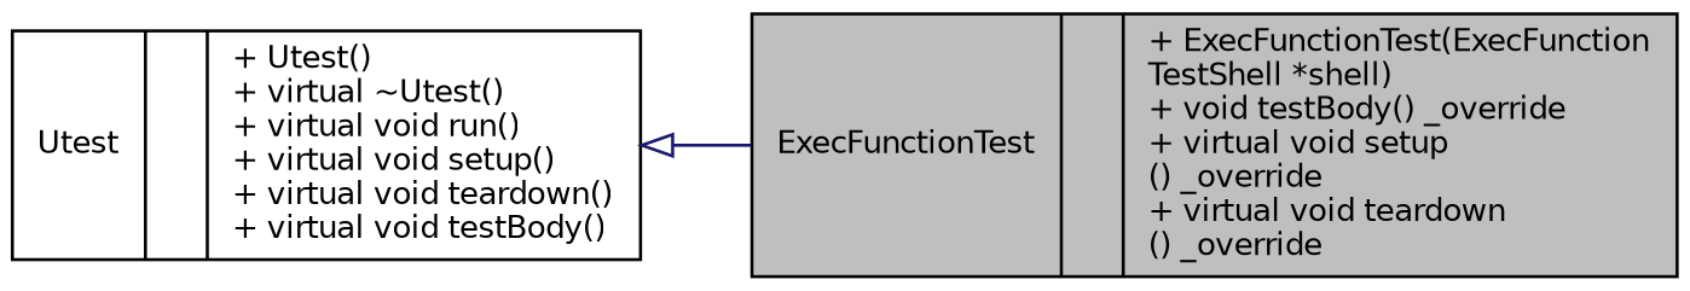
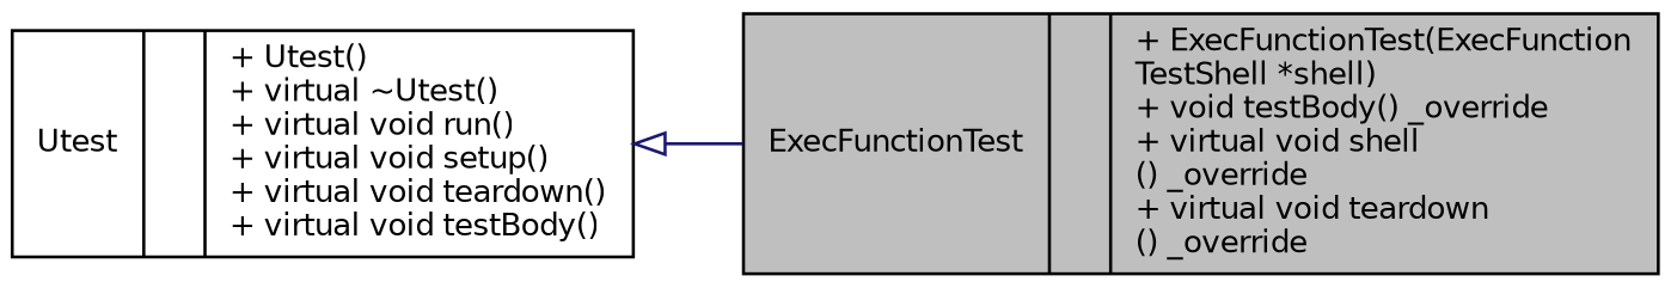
  digraph {
    rankdir=LR
    node [color=black fontname=Helvetica fontsize=10 shape=record style=filled]
-   n1 [fillcolor=grey75 fontcolor=black height=0.2 label="{ExecFunctionTest\n||+  ExecFunctionTest(ExecFunction\lTestShell *shell)\l+ void testBody() _override\l+ virtual void setup\l() _override\l+ virtual void teardown\l() _override\l}" width=0.4]
+   n1 [fillcolor=grey75 fontcolor=black height=0.2 label="{ExecFunctionTest\n||+  ExecFunctionTest(ExecFunction\lTestShell *shell)\l+ void testBody() _override\l+ virtual void shell\l() _override\l+ virtual void teardown\l() _override\l}" width=0.4]
    n2 [fillcolor=white height=0.2 label="{Utest\n||+  Utest()\l+ virtual ~Utest()\l+ virtual void run()\l+ virtual void setup()\l+ virtual void teardown()\l+ virtual void testBody()\l}" width=0.4]
    n2 -> n1 [arrowtail=onormal color=midnightblue dir=back fontname=Helvetica fontsize=10 labelfontname=Helvetica labelfontsize=10 style=solid]
  }
